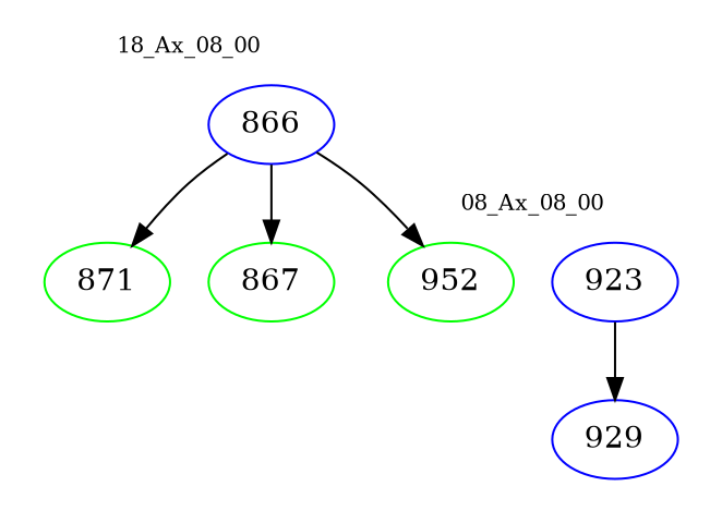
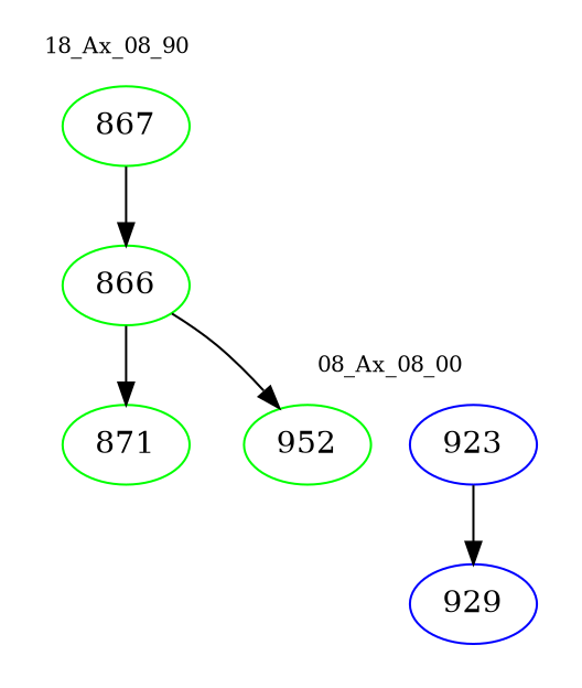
  digraph {
    node [color=blue]
    edge [color=black]
-   n1 [label=866]
+   n1 [color=green label=866]
    n2 [color=green label=871]
    n3 [color=green label=867]
    n4 [label=923]
    n5 [label=929]
    n6 [color=green label=952]
    subgraph cluster_1 {
      color=white
      fontsize=10
-     label="18_Ax_08_00"
+     label="18_Ax_08_90"
      n1
      n2
      n3
    }
    subgraph cluster_2 {
      color=white
      fontsize=10
      label="08_Ax_08_00"
      n4
      n5
      n6
    }
    n1 -> n2
-   n1 -> n3
+   n3 -> n1
    n1 -> n6
    n4 -> n5
  }
